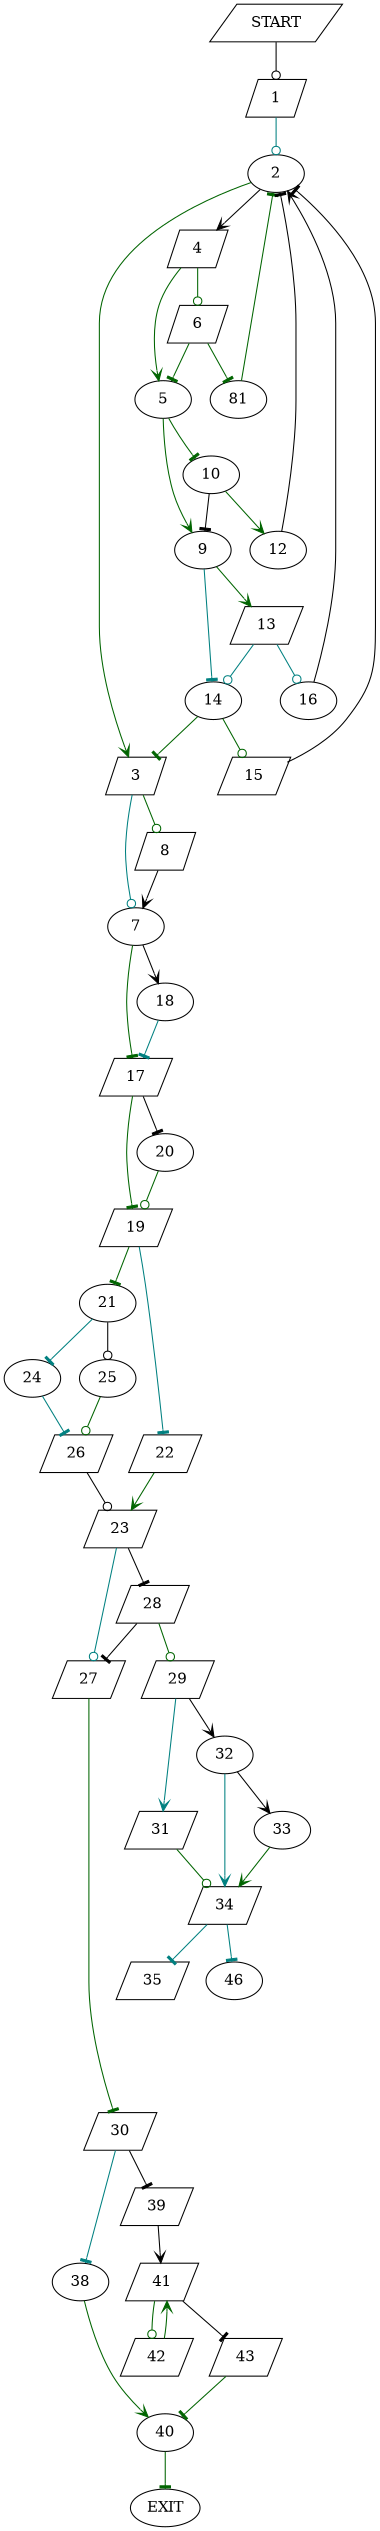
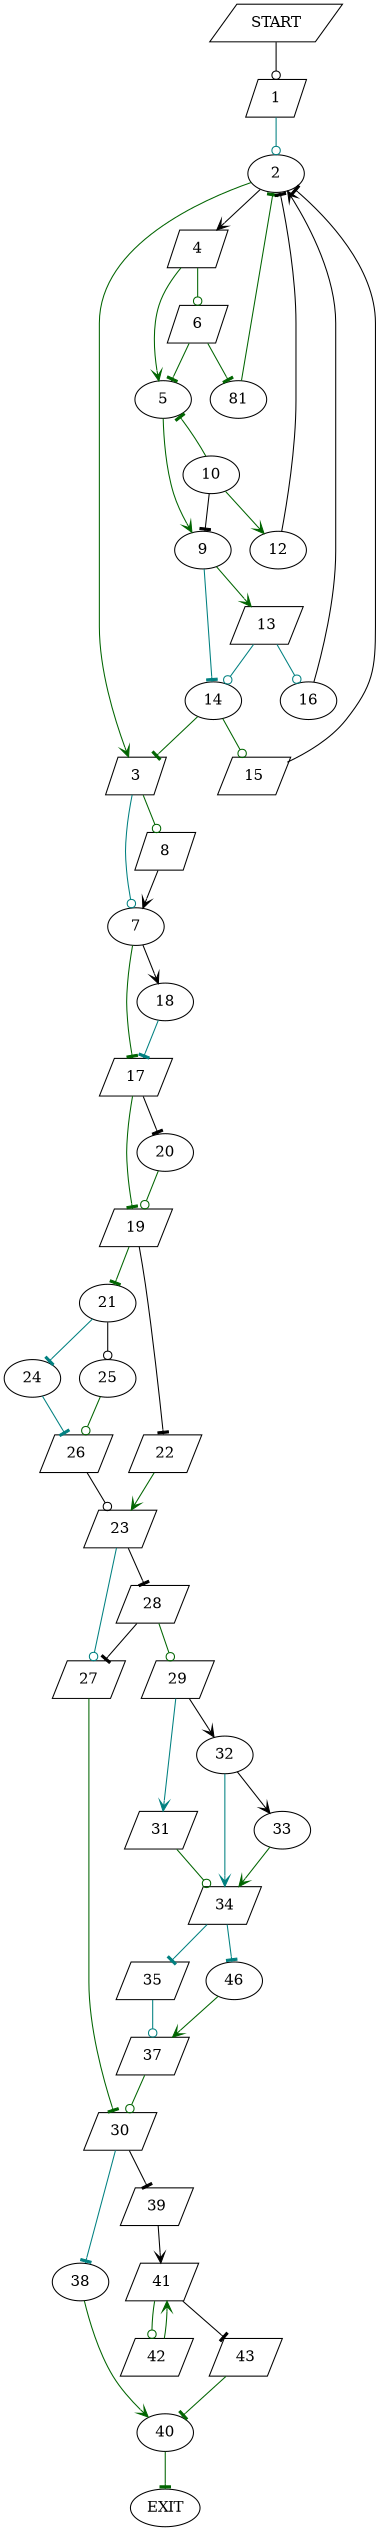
  digraph {
    node [shape=parallelogram]
    edge [arrowhead=tee color=darkgreen]
    n1 [label=START]
    1
    2 [shape=ellipse]
    n4 [label=EXIT shape=ellipse]
    3
    4
    7 [shape=ellipse]
    8
    5 [shape=ellipse]
    6
    17
    18 [shape=ellipse]
    9 [shape=ellipse]
    10 [shape=ellipse]
    n15 [label=81 shape=ellipse]
    13
    14 [shape=ellipse]
    12 [shape=ellipse]
    19
    20 [shape=ellipse]
    16 [shape=ellipse]
    15
    21 [shape=ellipse]
    22
    24 [shape=ellipse]
    25 [shape=ellipse]
    23
    26
    27
    28
    30
    29
    38 [shape=ellipse]
    39
    31
    32 [shape=ellipse]
    34
    33 [shape=ellipse]
    40 [shape=ellipse]
    41
    35
    n42 [label=46 shape=ellipse]
+   37
    42
    43
    n1 -> 1 [arrowhead=odot color=black]
    1 -> 2 [arrowhead=odot color=teal]
    2 -> 3 [arrowhead=vee]
    2 -> 4 [arrowhead=vee color=black]
    3 -> 7 [arrowhead=odot color=teal]
    3 -> 8 [arrowhead=odot]
    4 -> 5 [arrowhead=vee]
    4 -> 6 [arrowhead=odot]
    7 -> 17
    7 -> 18 [arrowhead=vee color=black]
    8 -> 7 [arrowhead=vee color=black]
    5 -> 9 [arrowhead=vee]
-   5 -> 10
+   10 -> 5
    6 -> 5
    6 -> n15
    17 -> 19
    17 -> 20 [color=black]
    18 -> 17 [color=teal]
    9 -> 13 [arrowhead=vee]
    9 -> 14 [color=teal]
    10 -> 9 [color=black]
    10 -> 12 [arrowhead=vee]
    n15 -> 2
    13 -> 14 [arrowhead=odot color=teal]
    13 -> 16 [arrowhead=odot color=teal]
    14 -> 3
    14 -> 15 [arrowhead=odot]
    12 -> 2 [color=black]
    19 -> 21
-   19 -> 22 [color=teal]
+   19 -> 22 [color=black]
    20 -> 19 [arrowhead=odot]
    16 -> 2 [arrowhead=vee color=black]
    15 -> 2 [color=black]
    21 -> 24 [color=teal]
    21 -> 25 [arrowhead=odot color=black]
    22 -> 23 [arrowhead=vee]
    24 -> 26 [color=teal]
    25 -> 26 [arrowhead=odot]
    23 -> 27 [arrowhead=odot color=teal]
    23 -> 28 [color=black]
    26 -> 23 [arrowhead=odot color=black]
    27 -> 30
    28 -> 27 [color=black]
    28 -> 29 [arrowhead=odot]
    30 -> 38 [color=teal]
    30 -> 39 [color=black]
    29 -> 31 [arrowhead=vee color=teal]
    29 -> 32 [arrowhead=vee color=black]
    38 -> 40 [arrowhead=vee]
    39 -> 41 [arrowhead=vee color=black]
    31 -> 34 [arrowhead=odot]
    32 -> 34 [arrowhead=vee color=teal]
    32 -> 33 [arrowhead=vee color=black]
    34 -> 35 [color=teal]
    34 -> n42 [color=teal]
    33 -> 34 [arrowhead=vee]
    40 -> n4
    41 -> 42 [arrowhead=odot]
    41 -> 43 [color=black]
+   35 -> 37 [arrowhead=odot color=teal]
+   n42 -> 37 [arrowhead=vee]
+   37 -> 30 [arrowhead=odot]
    42 -> 41 [arrowhead=vee]
    43 -> 40
  }
